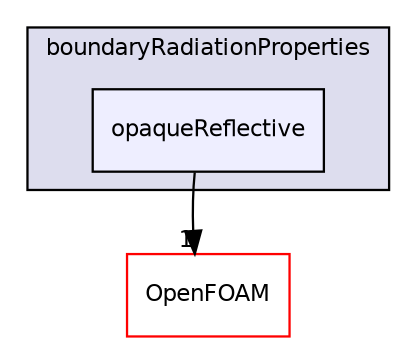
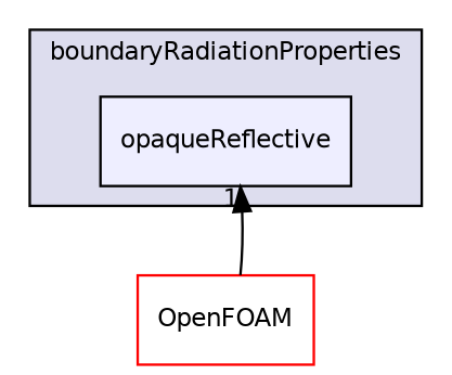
  digraph {
    compound=true
    node [fontname=Helvetica fontsize=10 shape=box]
    n1 [fillcolor="#eeeeff" label=opaqueReflective pencolor=black style=filled]
    n2 [color=red label=OpenFOAM]
    subgraph cluster_1 {
      bgcolor="#ddddee"
      fontname=Helvetica
      fontsize=10
      label=boundaryRadiationProperties
      pencolor=black
      n1
    }
-   n1 -> n2 [headlabel=1 labeldistance=1.5 labelfontname=Helvetica labelfontsize=10]
+   n2 -> n1 [headlabel=1 labeldistance=1.5 labelfontname=Helvetica labelfontsize=10]
  }
